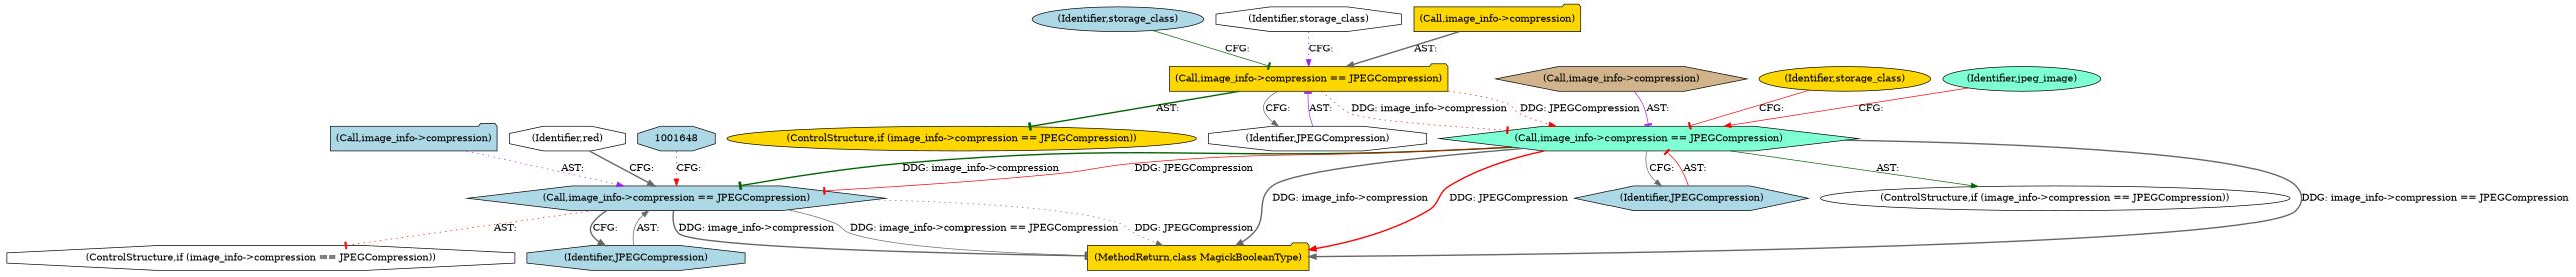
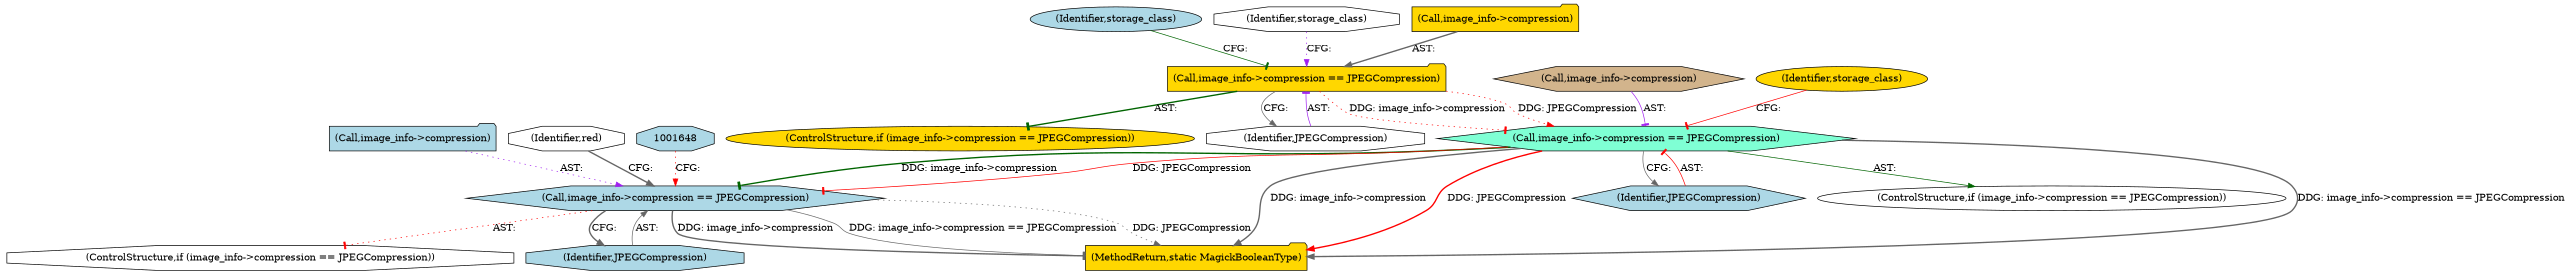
  digraph {
    node [fillcolor=lightblue shape=octagon style=filled]
    edge [arrowhead=normal color=gray40 style=solid]
    n1 [fillcolor=aquamarine label="(Call,image_info->compression == JPEGCompression)" shape=hexagon]
    n2 [label="(Call,image_info->compression == JPEGCompression)" shape=hexagon]
-   n3 [fillcolor=gold label="(MethodReturn,class MagickBooleanType)" shape=folder]
+   n3 [fillcolor=gold label="(MethodReturn,static MagickBooleanType)" shape=folder]
    n4 [label="(Identifier,JPEGCompression)" shape=hexagon]
    n5 [fillcolor=white label="(ControlStructure,if (image_info->compression == JPEGCompression))" shape=ellipse]
    n6 [fillcolor=white label="(ControlStructure,if (image_info->compression == JPEGCompression))"]
    n7 [label="(Identifier,JPEGCompression)"]
    n8 [fillcolor=gold label="(Call,image_info->compression == JPEGCompression)" shape=folder]
    n9 [fillcolor=gold label="(ControlStructure,if (image_info->compression == JPEGCompression))" shape=ellipse]
    n10 [fillcolor=white label="(Identifier,JPEGCompression)"]
    n11 [fillcolor=tan label="(Call,image_info->compression)" shape=hexagon]
    n12 [label="(Identifier,storage_class)" shape=ellipse]
    n13 [fillcolor=gold label="(Identifier,storage_class)" shape=ellipse]
-   n14 [fillcolor=aquamarine label="(Identifier,jpeg_image)" shape=ellipse]
    n15 [label="(Call,image_info->compression)" shape=folder]
    n16 [fillcolor=white label="(Identifier,storage_class)"]
    n17 [fillcolor=white label="(Identifier,red)"]
    n18 [fillcolor=gold label="(Call,image_info->compression)" shape=folder]
    n19 [label=1001648]
    n1 -> n2 [arrowhead=tee color=darkgreen label="DDG: image_info->compression" style=bold]
    n1 -> n2 [arrowhead=tee color=red label="DDG: JPEGCompression"]
    n1 -> n3 [label="DDG: image_info->compression == JPEGCompression" style=bold]
    n1 -> n3 [label="DDG: image_info->compression" style=bold]
    n1 -> n3 [color=red label="DDG: JPEGCompression" style=bold]
    n1 -> n4 [label="CFG: "]
    n1 -> n5 [color=darkgreen label="AST: "]
    n2 -> n3 [arrowhead=tee label="DDG: image_info->compression" style=bold]
    n2 -> n3 [arrowhead=tee label="DDG: image_info->compression == JPEGCompression"]
    n2 -> n3 [label="DDG: JPEGCompression" style=dotted]
    n2 -> n6 [arrowhead=tee color=red label="AST: " style=dotted]
    n2 -> n7 [label="CFG: " style=bold]
    n4 -> n1 [arrowhead=tee color=red label="AST: "]
    n7 -> n2 [label="AST: "]
    n8 -> n1 [arrowhead=tee color=red label="DDG: image_info->compression" style=dotted]
    n8 -> n1 [color=red label="DDG: JPEGCompression" style=dotted]
    n8 -> n9 [arrowhead=tee color=darkgreen label="AST: " style=bold]
    n8 -> n10 [label="CFG: "]
    n10 -> n8 [arrowhead=tee color=purple label="AST: "]
    n11 -> n1 [arrowhead=tee color=purple label="AST: "]
    n12 -> n8 [arrowhead=tee color=darkgreen label="CFG: "]
    n13 -> n1 [arrowhead=tee color=red label="CFG: "]
-   n14 -> n1 [color=red label="CFG: "]
    n15 -> n2 [color=purple label="AST: " style=dotted]
    n16 -> n8 [color=purple label="CFG: " style=dotted]
    n17 -> n2 [label="CFG: " style=bold]
    n18 -> n8 [label="AST: " style=bold]
    n19 -> n2 [color=red label="CFG: " style=dotted]
  }
